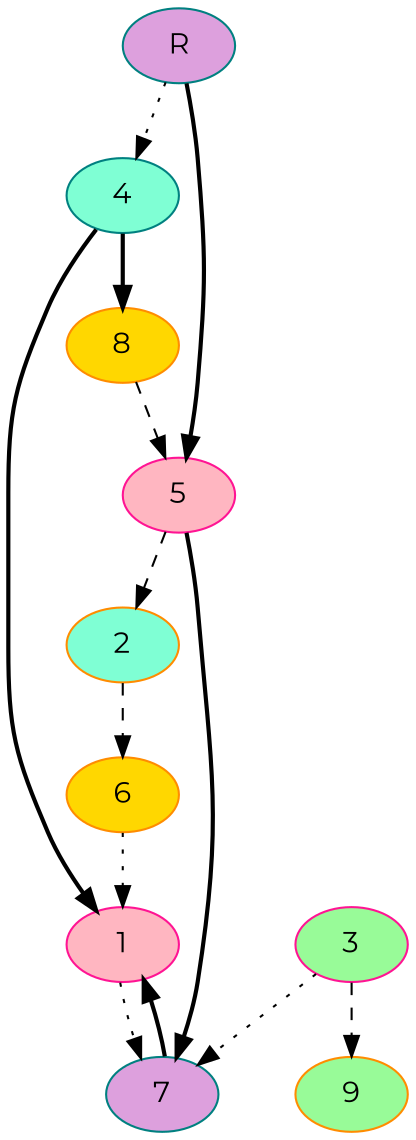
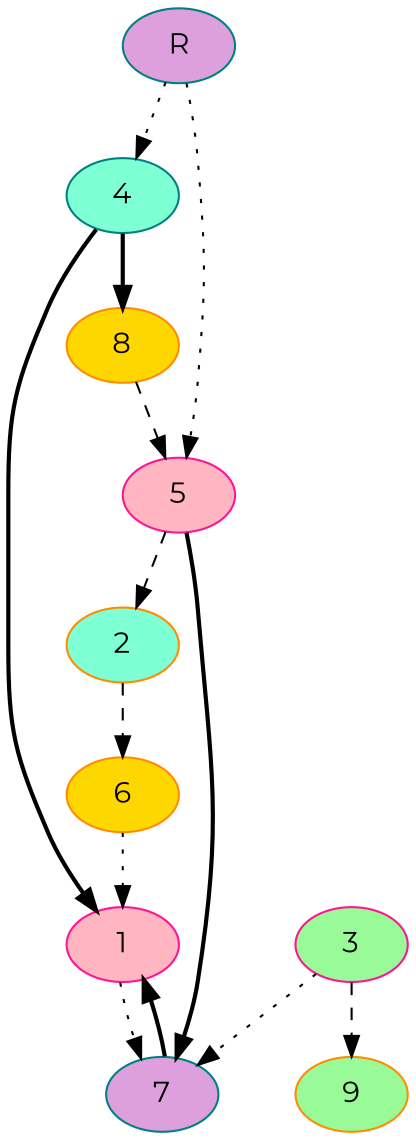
  digraph {
    fontname=Montserrat
    node [color=darkorange fillcolor=lightpink fontname=Montserrat style=filled]
    edge [fontname=Montserrat style=bold]
    1 [color=deeppink]
    7 [color=teal fillcolor=plum]
    2 [fillcolor=aquamarine]
    6 [fillcolor=gold]
    3 [color=deeppink fillcolor=palegreen]
    9 [fillcolor=palegreen]
    4 [color=teal fillcolor=aquamarine]
    8 [fillcolor=gold]
    5 [color=deeppink]
    R [color=teal fillcolor=plum]
    1 -> 7 [style=dotted]
    7 -> 1
    2 -> 6 [style=dashed]
    6 -> 1 [style=dotted]
    3 -> 7 [style=dotted]
    3 -> 9 [style=dashed]
    4 -> 1
    4 -> 8
    8 -> 5 [style=dashed]
    5 -> 7
    5 -> 2 [style=dashed]
    R -> 4 [style=dotted]
-   R -> 5
+   R -> 5 [style=dotted]
  }
